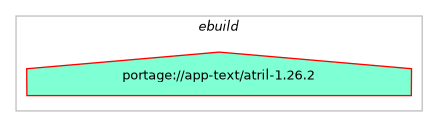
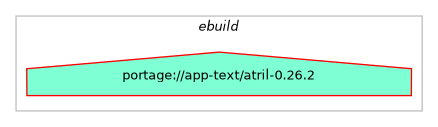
  digraph {
    compound=true
    concentrate=true
    fontname=Helvetica
    fontsize=10
    newrank=true
    rankdir=TB
    ranksep=1.5
-   n1 [color=red fontname=Helvetica fontsize=10 label="portage://app-text/atril-1.26.2" width=4 style=filled fillcolor=aquamarine shape=house]
+   n1 [color=red fontname=Helvetica fontsize=10 label="portage://app-text/atril-0.26.2" width=4 style=filled fillcolor=aquamarine shape=house]
    subgraph cluster_1 {
      color=gray
      label=<<i>ebuild</i>>
      n1
    }
    subgraph cluster_2 {
      color=gray
      label=<<i>dependencies</i>>
      subgraph cluster_3 {
        color=gray
        fillcolor="#eeeeee"
        label=<<i>compile</i>>
        style=filled
      }
      subgraph cluster_4 {
        color=gray
        fillcolor="#eeeeee"
        label=<<i>compile and run</i>>
        style=filled
      }
      subgraph cluster_5 {
        color=gray
        fillcolor="#eeeeee"
        label=<<i>run</i>>
        style=filled
      }
    }
    subgraph cluster_6 {
      color=gray
      label=<<i>candidates</i>>
      rank=same
    }
  }
